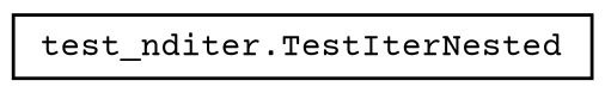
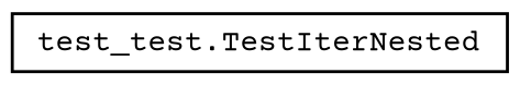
  digraph {
    rankdir=LR
    fontname="Courier Prime"
-   n1 [color=black fillcolor=white fontname="Courier Prime" fontsize=10 height=0.2 label="test_nditer.TestIterNested" shape=record style=filled width=0.4]
+   n1 [color=black fillcolor=white fontname="Courier Prime" fontsize=10 height=0.2 label="test_test.TestIterNested" shape=record style=filled width=0.4]
  }
